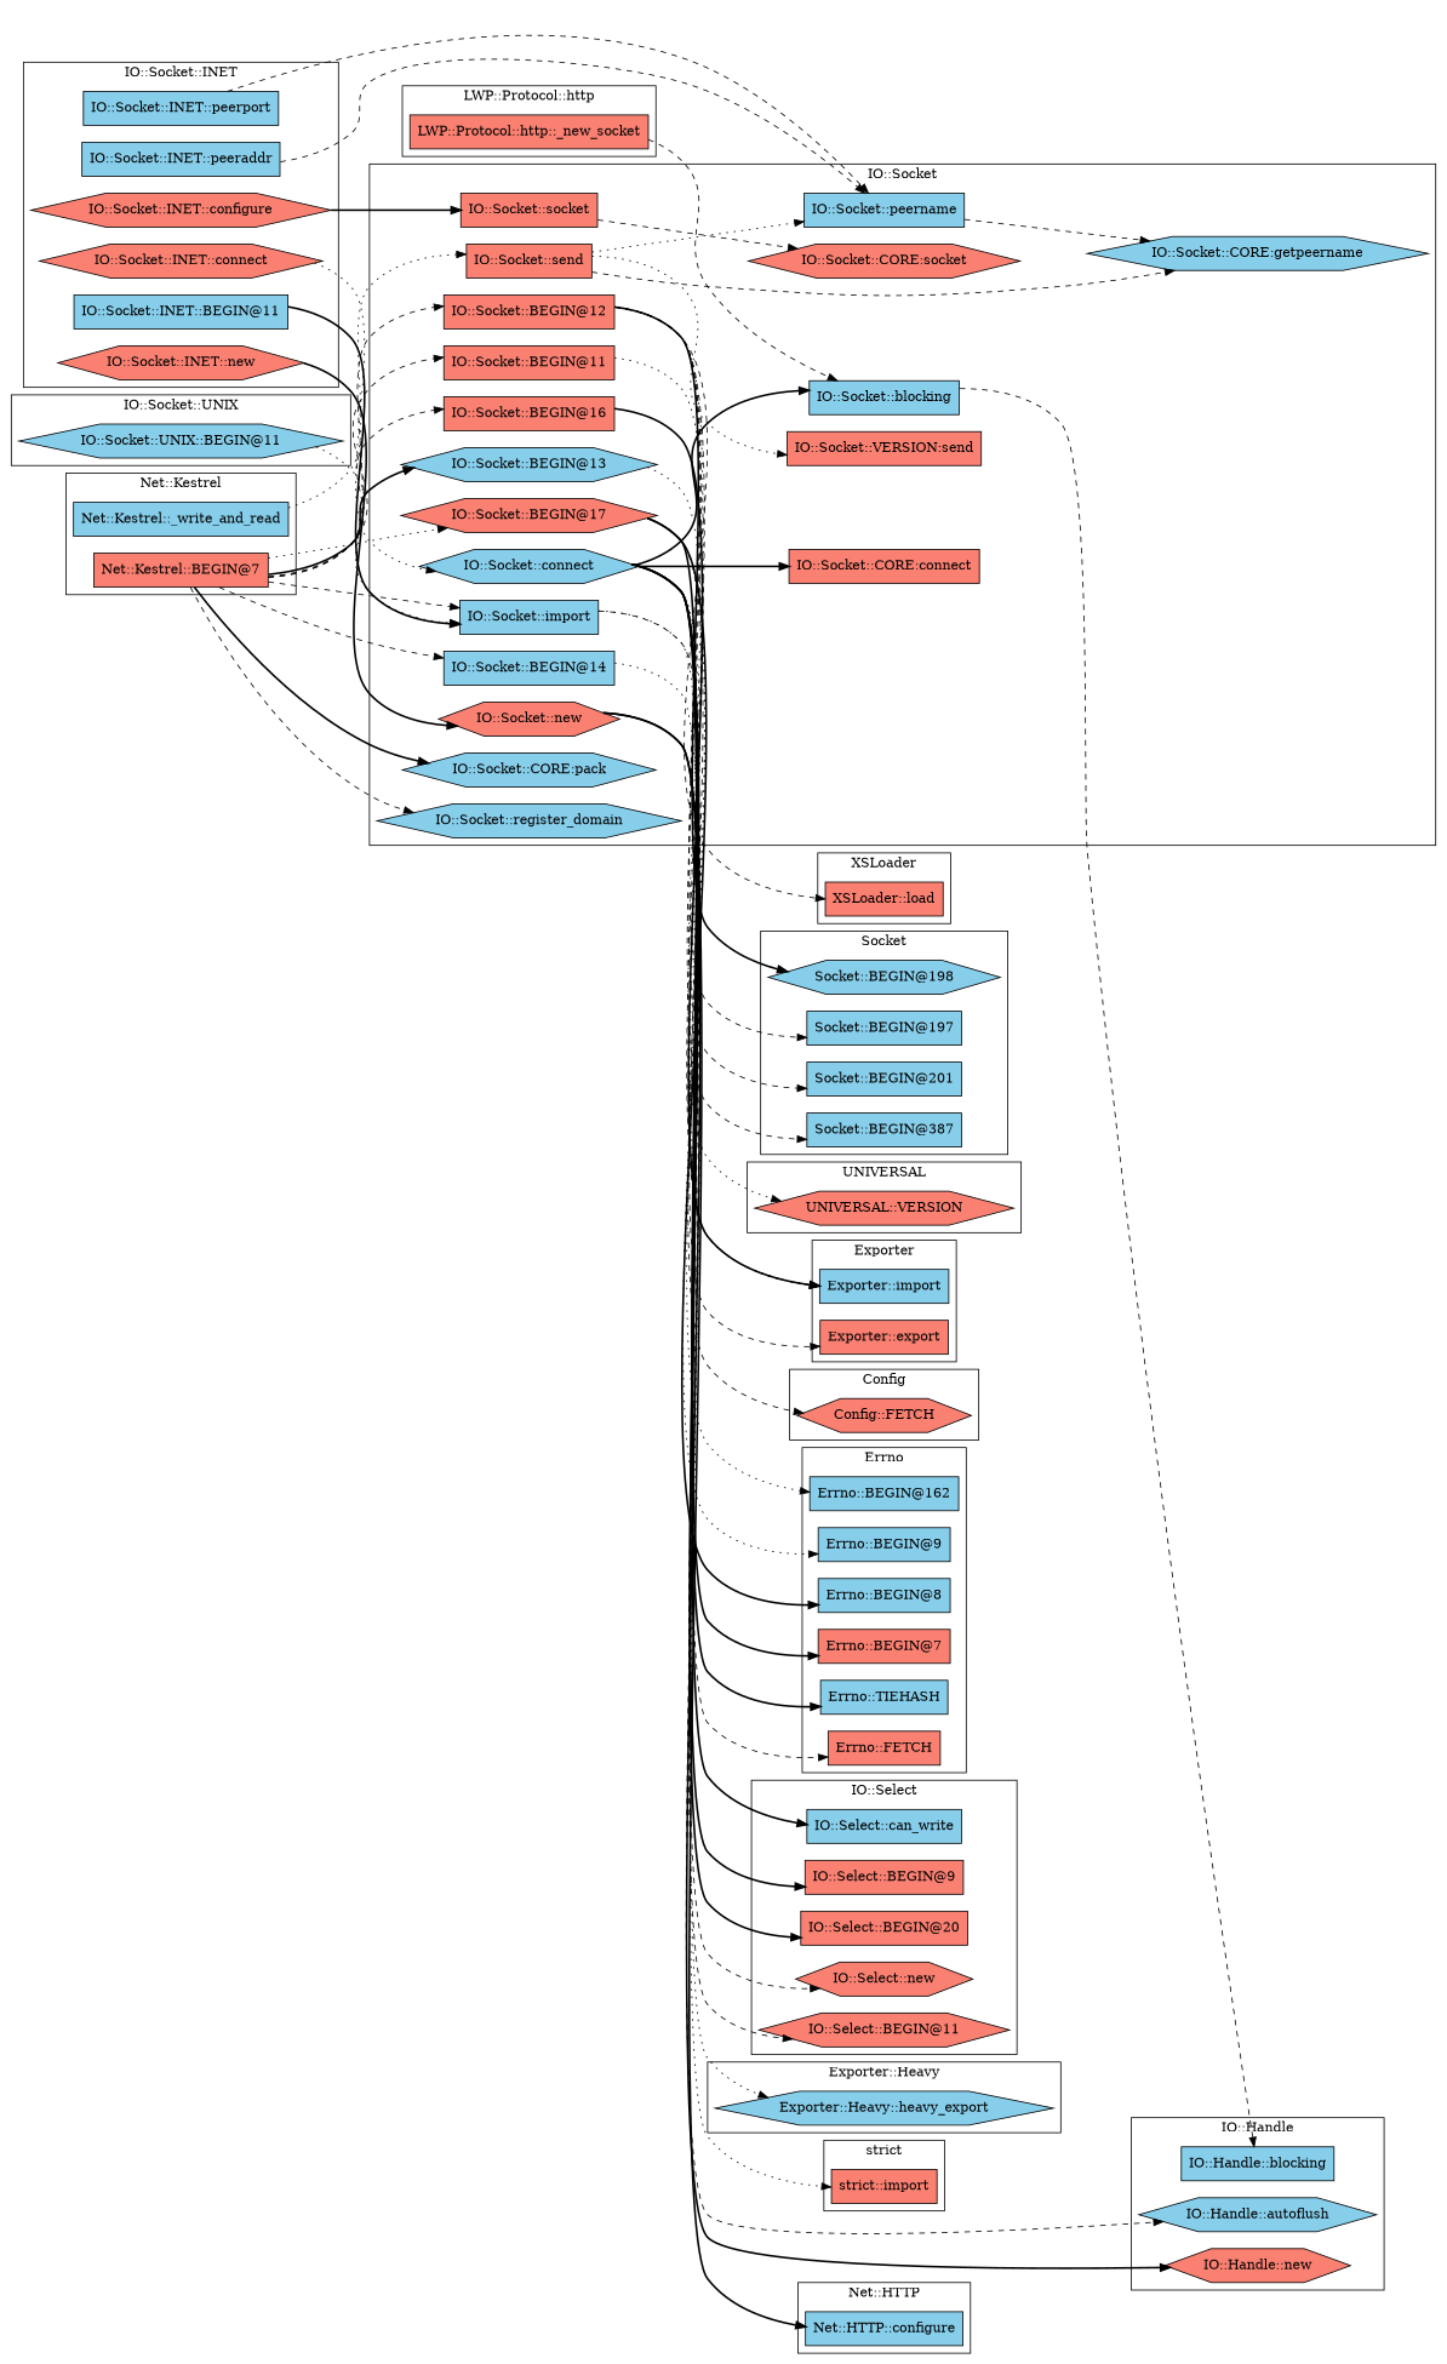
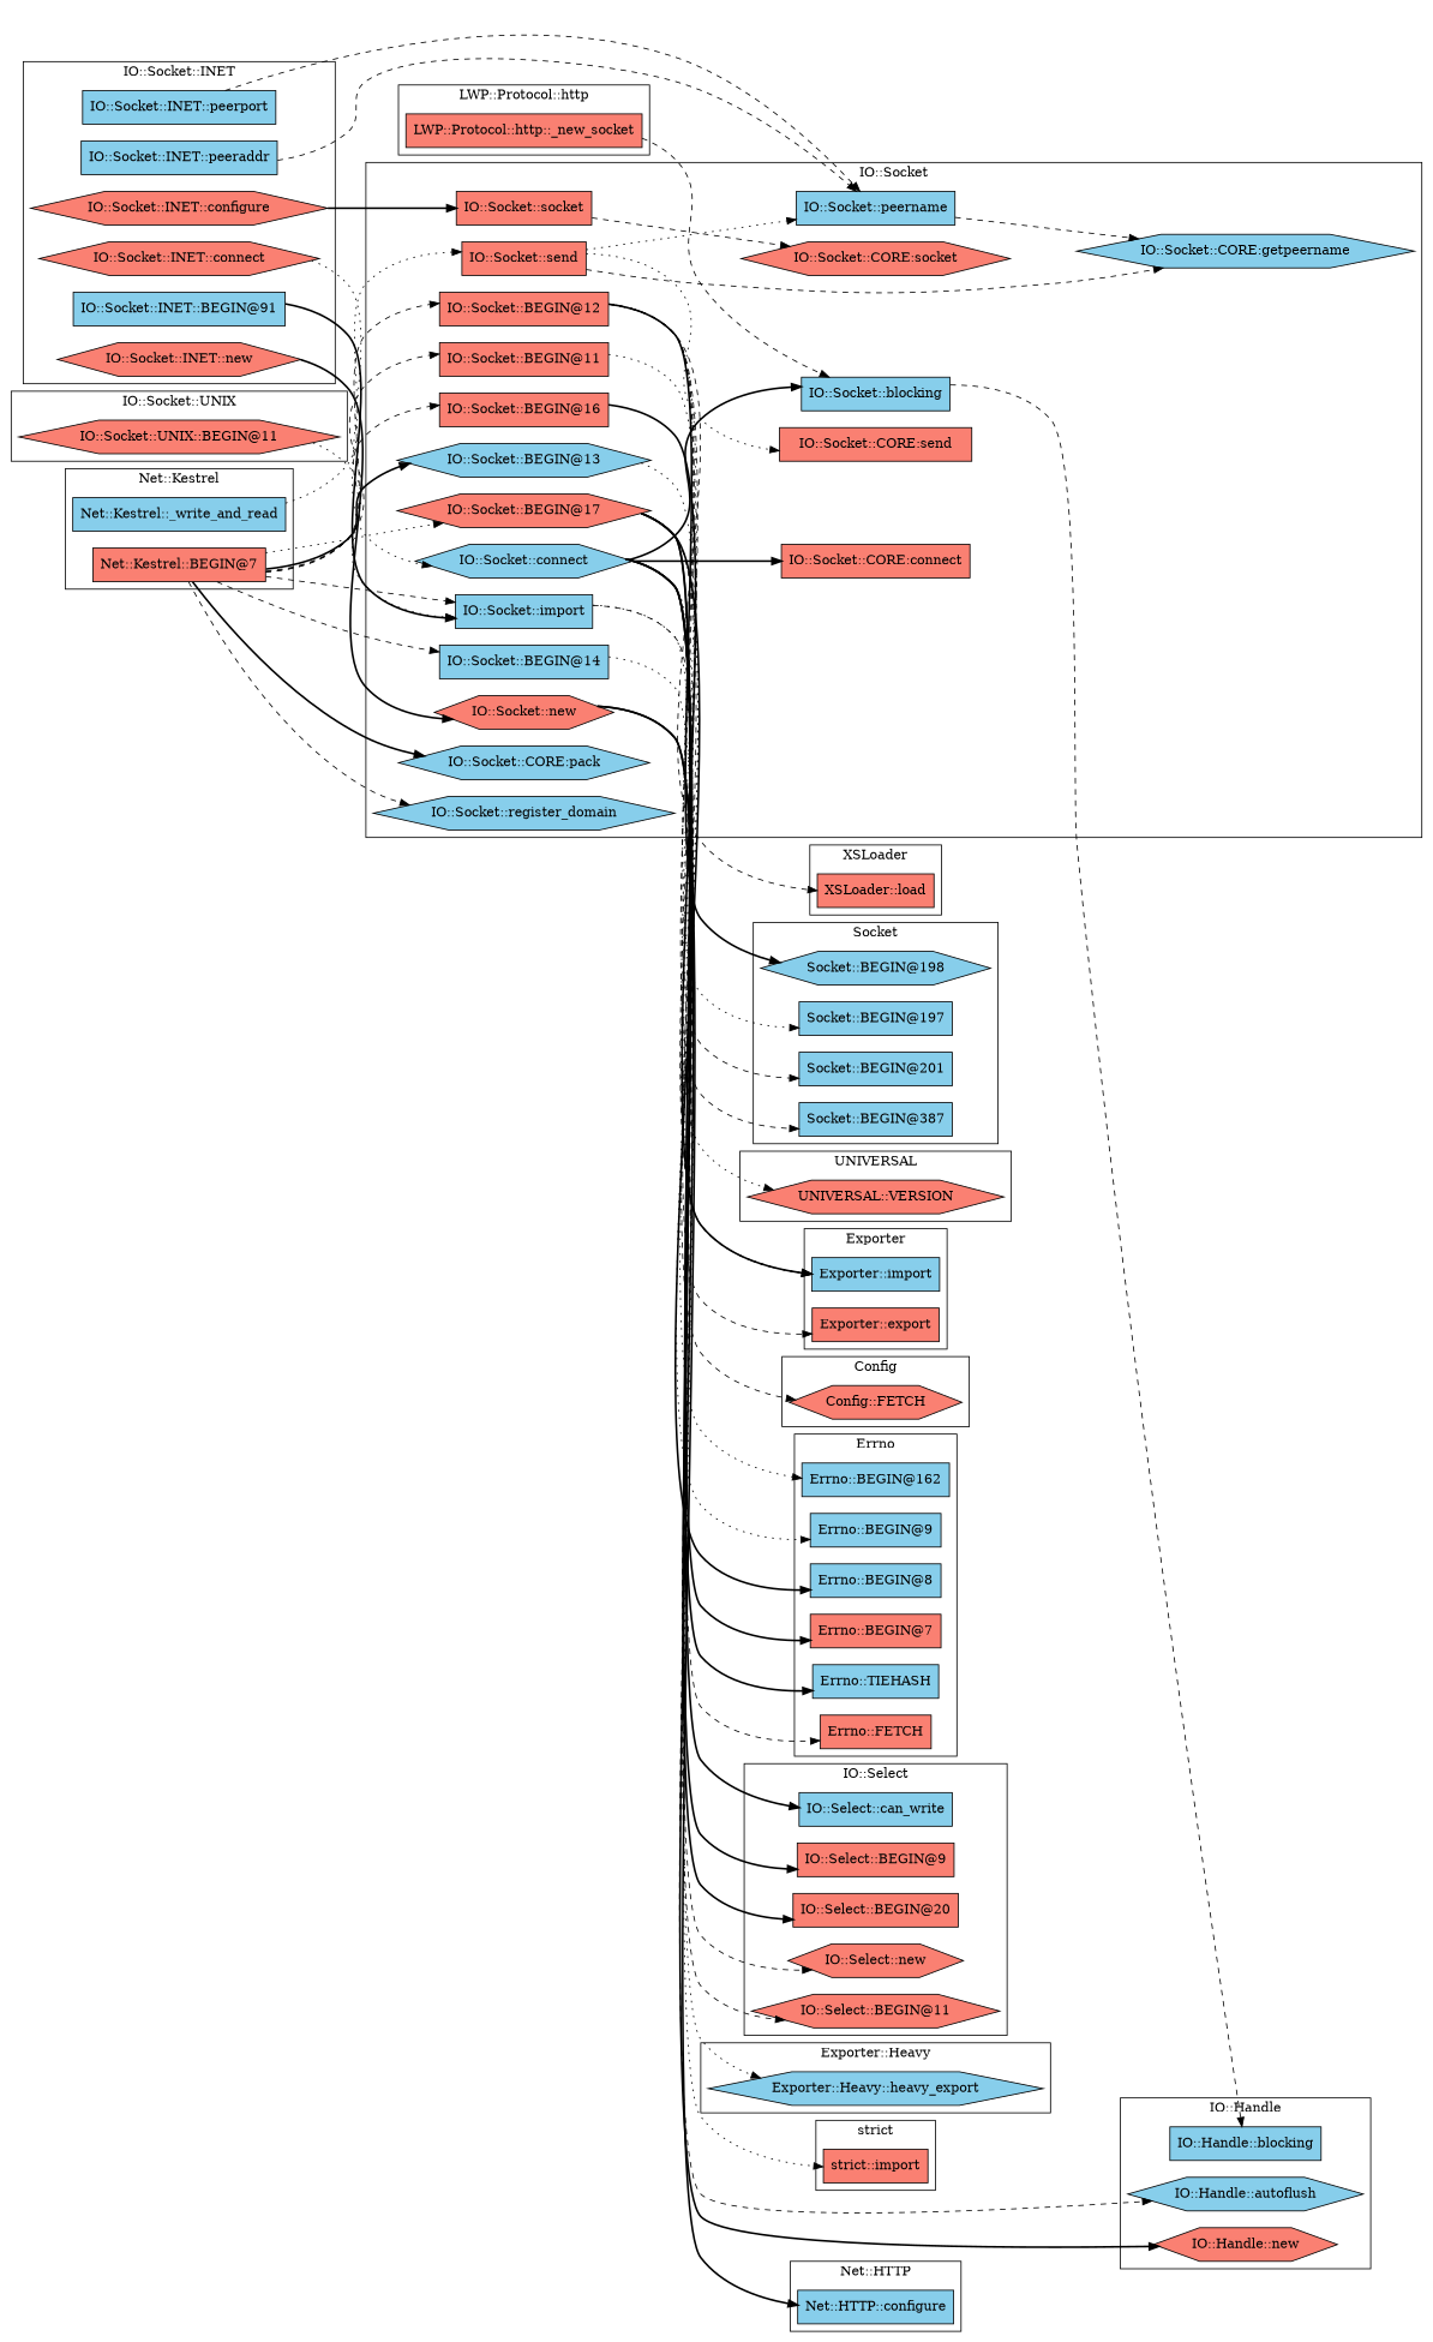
  digraph {
    rankdir=LR
    node [fillcolor=salmon shape=box style=filled]
    edge [style=dashed]
-   "IO::Socket::INET::BEGIN@11" [fillcolor=skyblue]
+   "IO::Socket::INET::BEGIN@11" [fillcolor=skyblue label="IO::Socket::INET::BEGIN@91"]
    "IO::Socket::INET::new" [shape=hexagon]
    "IO::Socket::INET::configure" [shape=hexagon]
    "IO::Socket::INET::peerport" [fillcolor=skyblue]
    "IO::Socket::INET::connect" [shape=hexagon]
    "IO::Socket::INET::peeraddr" [fillcolor=skyblue]
    "Config::FETCH" [shape=hexagon]
    "XSLoader::load"
    "IO::Handle::autoflush" [fillcolor=skyblue shape=hexagon]
    "IO::Handle::blocking" [fillcolor=skyblue]
    "IO::Handle::new" [shape=hexagon]
    "Socket::BEGIN@198" [fillcolor=skyblue shape=hexagon]
    "Socket::BEGIN@197" [fillcolor=skyblue]
    "Socket::BEGIN@201" [fillcolor=skyblue]
    "Socket::BEGIN@387" [fillcolor=skyblue]
-   "IO::Socket::UNIX::BEGIN@11" [fillcolor=skyblue shape=hexagon]
+   "IO::Socket::UNIX::BEGIN@11" [shape=hexagon]
    "UNIVERSAL::VERSION" [shape=hexagon]
    "Net::Kestrel::_write_and_read" [fillcolor=skyblue]
    "Net::Kestrel::BEGIN@7"
    "Errno::BEGIN@162" [fillcolor=skyblue]
    "Errno::BEGIN@9" [fillcolor=skyblue]
    "Errno::BEGIN@8" [fillcolor=skyblue]
    "Errno::TIEHASH" [fillcolor=skyblue]
    "Errno::BEGIN@7"
    "Errno::FETCH"
    "strict::import"
    "Net::HTTP::configure" [fillcolor=skyblue]
    "Exporter::Heavy::heavy_export" [fillcolor=skyblue shape=hexagon]
    "Exporter::import" [fillcolor=skyblue]
    "Exporter::export"
    "IO::Select::can_write" [fillcolor=skyblue]
    "IO::Select::BEGIN@9"
    n33 [label="IO::Select::BEGIN@20"]
    "IO::Select::new" [shape=hexagon]
    "IO::Select::BEGIN@11" [shape=hexagon]
    "IO::Socket::BEGIN@12"
    "IO::Socket::BEGIN@17" [shape=hexagon]
    "IO::Socket::CORE:pack" [fillcolor=skyblue shape=hexagon]
    "IO::Socket::connect" [fillcolor=skyblue shape=hexagon]
    "IO::Socket::CORE:getpeername" [fillcolor=skyblue shape=hexagon]
    "IO::Socket::send"
-   "IO::Socket::CORE:send" [label="IO::Socket::VERSION:send"]
+   "IO::Socket::CORE:send"
    "IO::Socket::CORE:connect"
    "IO::Socket::BEGIN@13" [fillcolor=skyblue shape=hexagon]
    "IO::Socket::register_domain" [fillcolor=skyblue shape=hexagon]
    "IO::Socket::import" [fillcolor=skyblue]
    "IO::Socket::BEGIN@16"
    "IO::Socket::BEGIN@14" [fillcolor=skyblue]
    "IO::Socket::CORE:socket" [shape=hexagon]
    "IO::Socket::new" [shape=hexagon]
    "IO::Socket::BEGIN@11"
    "IO::Socket::socket"
    "IO::Socket::blocking" [fillcolor=skyblue]
    "IO::Socket::peername" [fillcolor=skyblue]
    "LWP::Protocol::http::_new_socket"
    subgraph cluster_1 {
      label="IO::Socket::INET"
      "IO::Socket::INET::BEGIN@11"
      "IO::Socket::INET::new"
      "IO::Socket::INET::configure"
      "IO::Socket::INET::peerport"
      "IO::Socket::INET::connect"
      "IO::Socket::INET::peeraddr"
    }
    subgraph cluster_2 {
      label=Config
      "Config::FETCH"
    }
    subgraph cluster_3 {
      label=XSLoader
      "XSLoader::load"
    }
    subgraph cluster_4 {
      label="IO::Handle"
      "IO::Handle::autoflush"
      "IO::Handle::blocking"
      "IO::Handle::new"
    }
    subgraph cluster_5 {
      label=Socket
      "Socket::BEGIN@198"
      "Socket::BEGIN@197"
      "Socket::BEGIN@201"
      "Socket::BEGIN@387"
    }
    subgraph cluster_6 {
      label="IO::Socket::UNIX"
      "IO::Socket::UNIX::BEGIN@11"
    }
    subgraph cluster_7 {
      label=UNIVERSAL
      "UNIVERSAL::VERSION"
    }
    subgraph cluster_8 {
      label="Net::Kestrel"
      "Net::Kestrel::_write_and_read"
      "Net::Kestrel::BEGIN@7"
    }
    subgraph cluster_9 {
      label=Errno
      "Errno::BEGIN@162"
      "Errno::BEGIN@9"
      "Errno::BEGIN@8"
      "Errno::TIEHASH"
      "Errno::BEGIN@7"
      "Errno::FETCH"
    }
    subgraph cluster_10 {
      label="strict"
      "strict::import"
    }
    subgraph cluster_11 {
      label="Net::HTTP"
      "Net::HTTP::configure"
    }
    subgraph cluster_12 {
      label="Exporter::Heavy"
      "Exporter::Heavy::heavy_export"
    }
    subgraph cluster_13 {
      label=Exporter
      "Exporter::import"
      "Exporter::export"
    }
    subgraph cluster_14 {
      label="IO::Select"
      "IO::Select::can_write"
      "IO::Select::BEGIN@9"
      n33
      "IO::Select::new"
      "IO::Select::BEGIN@11"
    }
    subgraph cluster_15 {
      label="IO::Socket"
      "IO::Socket::BEGIN@12"
      "IO::Socket::BEGIN@17"
      "IO::Socket::CORE:pack"
      "IO::Socket::connect"
      "IO::Socket::CORE:getpeername"
      "IO::Socket::send"
      "IO::Socket::CORE:send"
      "IO::Socket::CORE:connect"
      "IO::Socket::BEGIN@13"
      "IO::Socket::register_domain"
      "IO::Socket::import"
      "IO::Socket::BEGIN@16"
      "IO::Socket::BEGIN@14"
      "IO::Socket::CORE:socket"
      "IO::Socket::new"
      "IO::Socket::BEGIN@11"
      "IO::Socket::socket"
      "IO::Socket::blocking"
      "IO::Socket::peername"
    }
    subgraph cluster_16 {
      label="LWP::Protocol::http"
      "LWP::Protocol::http::_new_socket"
    }
    "IO::Socket::INET::BEGIN@11" -> "IO::Socket::import" [style=bold]
    "IO::Socket::INET::new" -> "IO::Socket::new" [style=bold]
    "IO::Socket::INET::configure" -> "IO::Socket::socket" [style=bold]
    "IO::Socket::INET::peerport" -> "IO::Socket::peername"
    "IO::Socket::INET::connect" -> "IO::Socket::connect" [style=dotted]
    "IO::Socket::INET::peeraddr" -> "IO::Socket::peername"
    "IO::Socket::UNIX::BEGIN@11" -> "IO::Socket::import" [style=dotted]
    "Net::Kestrel::_write_and_read" -> "IO::Socket::send" [style=dotted]
    "Net::Kestrel::BEGIN@7" -> "IO::Socket::BEGIN@12"
    "Net::Kestrel::BEGIN@7" -> "IO::Socket::BEGIN@17" [style=dotted]
    "Net::Kestrel::BEGIN@7" -> "IO::Socket::CORE:pack" [style=bold]
    "Net::Kestrel::BEGIN@7" -> "IO::Socket::BEGIN@13" [style=bold]
    "Net::Kestrel::BEGIN@7" -> "IO::Socket::register_domain"
    "Net::Kestrel::BEGIN@7" -> "IO::Socket::import"
    "Net::Kestrel::BEGIN@7" -> "IO::Socket::BEGIN@16"
    "Net::Kestrel::BEGIN@7" -> "IO::Socket::BEGIN@14"
    "Net::Kestrel::BEGIN@7" -> "IO::Socket::BEGIN@11"
    "IO::Socket::BEGIN@12" -> "XSLoader::load"
    "IO::Socket::BEGIN@12" -> "Socket::BEGIN@198" [style=bold]
-   "IO::Socket::BEGIN@12" -> "Socket::BEGIN@197"
+   "IO::Socket::BEGIN@12" -> "Socket::BEGIN@197" [style=dotted]
    "IO::Socket::BEGIN@12" -> "Socket::BEGIN@201"
    "IO::Socket::BEGIN@12" -> "Socket::BEGIN@387"
    "IO::Socket::BEGIN@12" -> "UNIVERSAL::VERSION" [style=dotted]
    "IO::Socket::BEGIN@12" -> "Exporter::import"
    "IO::Socket::BEGIN@17" -> "Config::FETCH"
    "IO::Socket::BEGIN@17" -> "Errno::BEGIN@162" [style=dotted]
    "IO::Socket::BEGIN@17" -> "Errno::BEGIN@9" [style=dotted]
    "IO::Socket::BEGIN@17" -> "Errno::BEGIN@8" [style=bold]
-   "IO::Socket::connect" -> "Errno::TIEHASH" [style=bold]
+   "IO::Socket::BEGIN@17" -> "Errno::TIEHASH" [style=bold]
    "IO::Socket::BEGIN@17" -> "Errno::BEGIN@7" [style=bold]
    "IO::Socket::connect" -> "Errno::FETCH"
    "IO::Socket::connect" -> "Exporter::import" [style=dotted]
    "IO::Socket::connect" -> "IO::Select::can_write" [style=bold]
    "IO::Socket::connect" -> "IO::Select::BEGIN@9" [style=bold]
    "IO::Socket::connect" -> n33 [style=bold]
    "IO::Socket::connect" -> "IO::Select::new"
    "IO::Socket::connect" -> "IO::Select::BEGIN@11"
    "IO::Socket::connect" -> "IO::Socket::CORE:connect" [style=bold]
    "IO::Socket::connect" -> "IO::Socket::blocking" [style=bold]
    "IO::Socket::send" -> "IO::Socket::CORE:getpeername"
    "IO::Socket::send" -> "IO::Socket::CORE:send" [style=dotted]
    "IO::Socket::send" -> "IO::Socket::peername" [style=dotted]
    "IO::Socket::BEGIN@13" -> "Exporter::import" [style=dotted]
    "IO::Socket::import" -> "Exporter::Heavy::heavy_export" [style=dotted]
    "IO::Socket::import" -> "Exporter::export"
    "IO::Socket::BEGIN@16" -> "Exporter::import" [style=bold]
    "IO::Socket::BEGIN@14" -> "strict::import" [style=dotted]
    "IO::Socket::new" -> "IO::Handle::autoflush"
    "IO::Socket::new" -> "IO::Handle::new" [style=bold]
    "IO::Socket::new" -> "Net::HTTP::configure" [style=bold]
    "IO::Socket::BEGIN@11" -> "Exporter::import" [style=dotted]
    "IO::Socket::socket" -> "IO::Socket::CORE:socket"
    "IO::Socket::blocking" -> "IO::Handle::blocking"
    "IO::Socket::peername" -> "IO::Socket::CORE:getpeername"
    "LWP::Protocol::http::_new_socket" -> "IO::Socket::blocking"
  }
